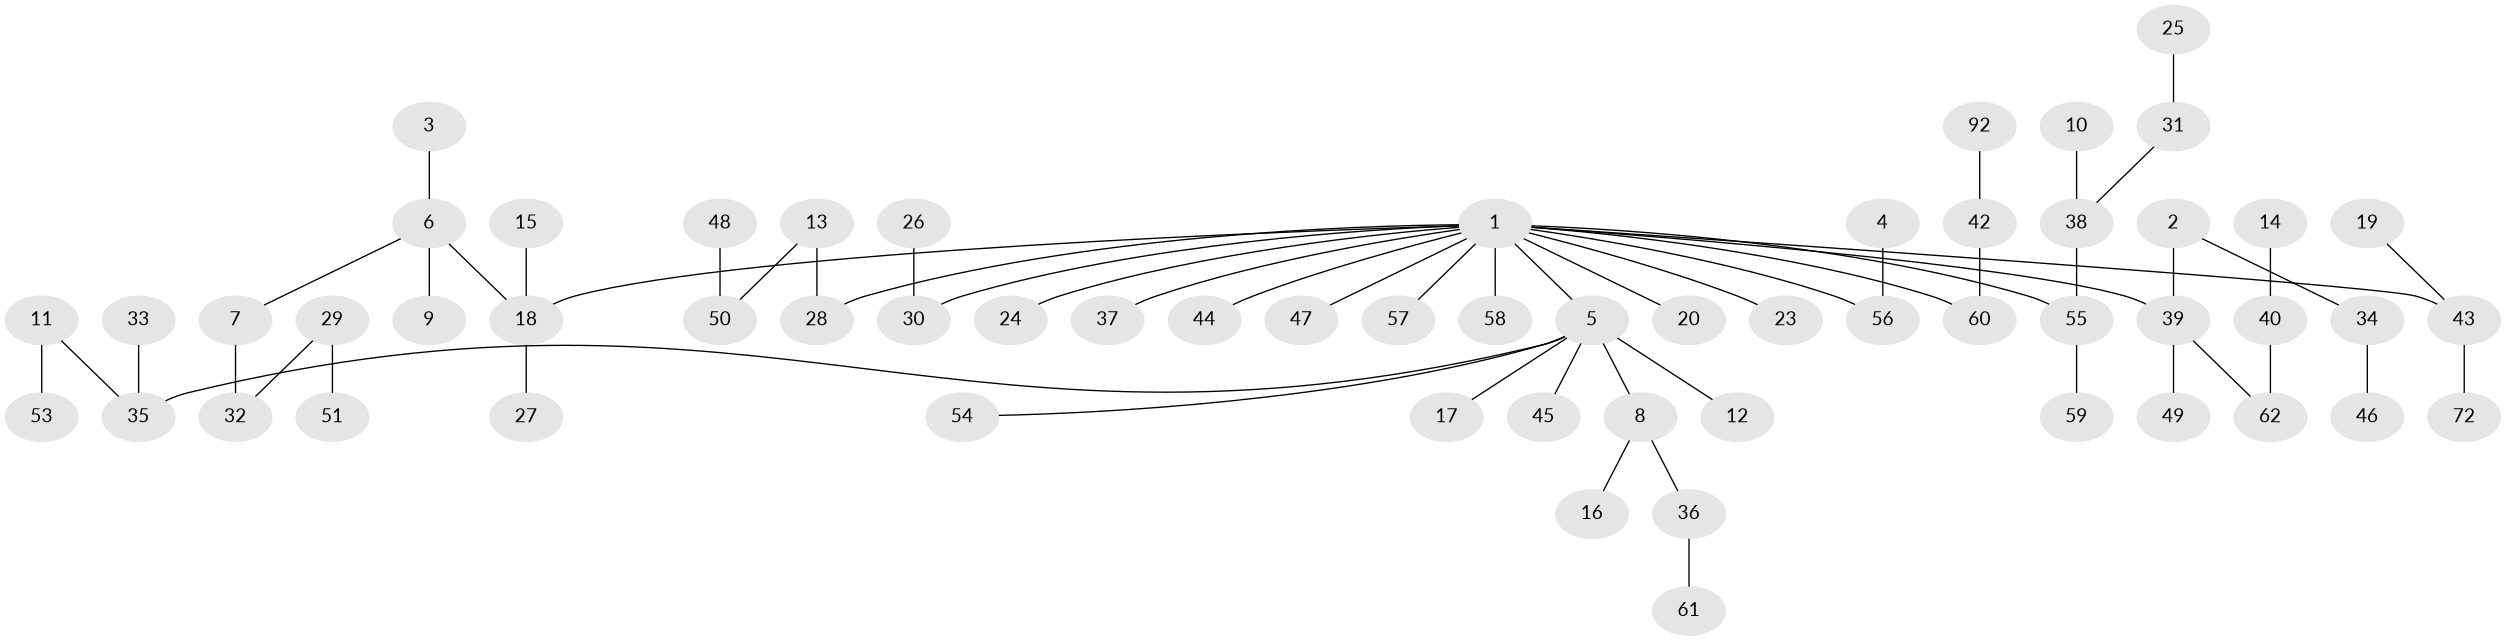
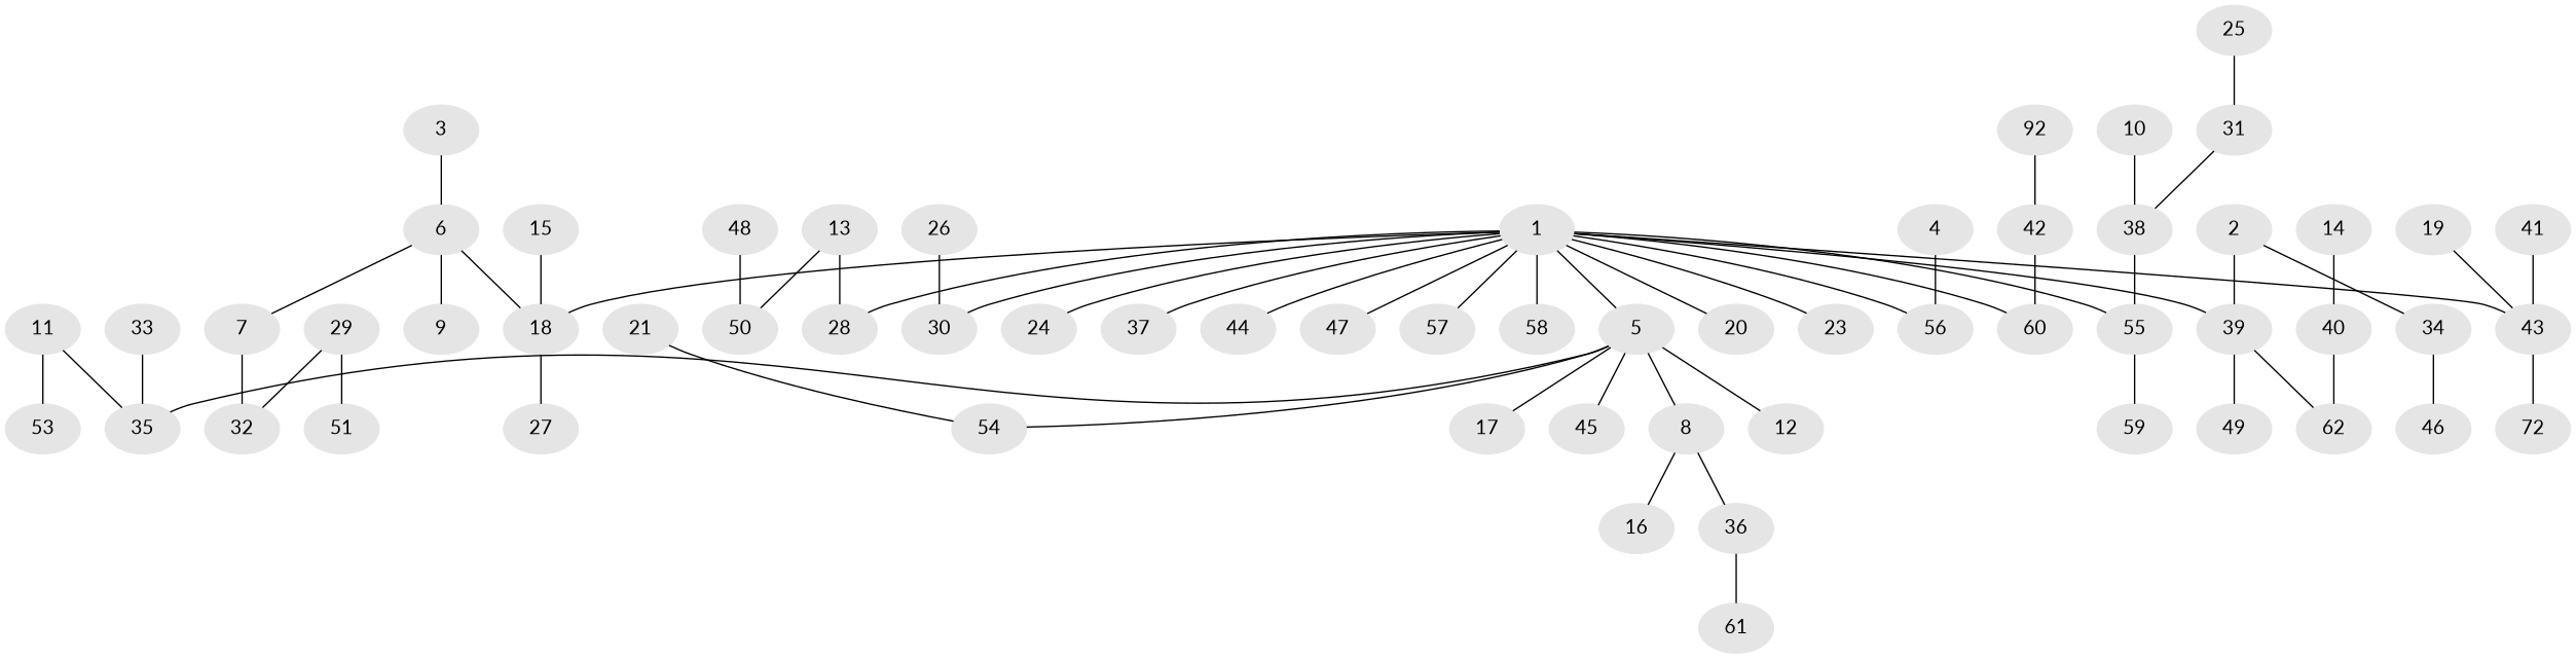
  graph {
    fontname=Lato
    node [color=gray90 fontname=Lato style=filled]
    edge [fontname=Lato weight=1.0]
    1
    5
    18
    20
    23
    24
    28
    30
    37
    39
    43
    44
    47
    55
    56
    57
    58
    60
    8
    12
    17
    35
    45
    54
    27
    49
    62
    n28 [label=72]
    59
    2
    34
    46
    3
    6
    7
    9
    4
    16
    36
    32
    61
    10
    38
    11
    53
    13
    50
    14
    40
    15
    19
+   21
    n53 [label=92]
    42
    25
    31
    26
    29
    51
    33
+   41
    48
    1 -- 5
    1 -- 18
    1 -- 20
    1 -- 23
    1 -- 24
    1 -- 28
    1 -- 30
    1 -- 37
    1 -- 39
    1 -- 43
    1 -- 44
    1 -- 47
    1 -- 55
    1 -- 56
    1 -- 57
    1 -- 58
    1 -- 60
    5 -- 8
    5 -- 12
    5 -- 17
    5 -- 35
    5 -- 45
    5 -- 54
    18 -- 27
    39 -- 49
    39 -- 62
    43 -- n28
    55 -- 59
    8 -- 16
    8 -- 36
    2 -- 39
    2 -- 34
    34 -- 46
    3 -- 6
    6 -- 18
    6 -- 7
    6 -- 9
    7 -- 32
    4 -- 56
    36 -- 61
    10 -- 38
    38 -- 55
    11 -- 35
    11 -- 53
    13 -- 28
    13 -- 50
    14 -- 40
    40 -- 62
    15 -- 18
    19 -- 43
+   21 -- 54
    n53 -- 42
    42 -- 60
    25 -- 31
    31 -- 38
    26 -- 30
    29 -- 32
    29 -- 51
    33 -- 35
+   41 -- 43
    48 -- 50
  }
